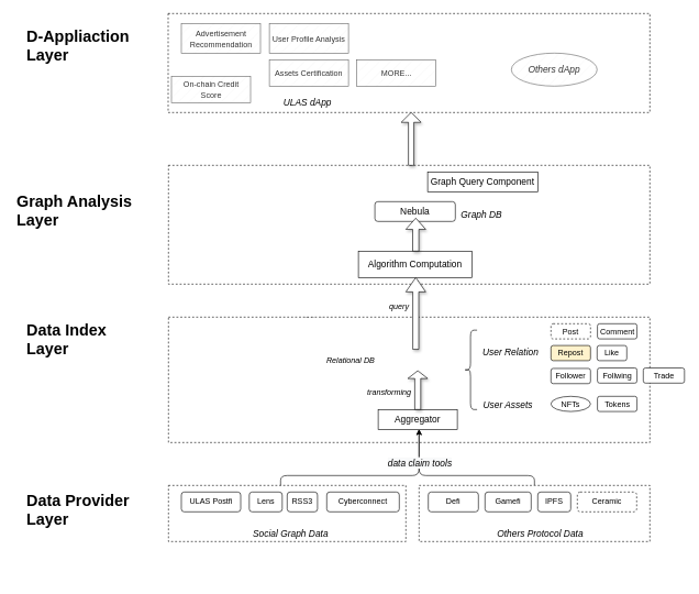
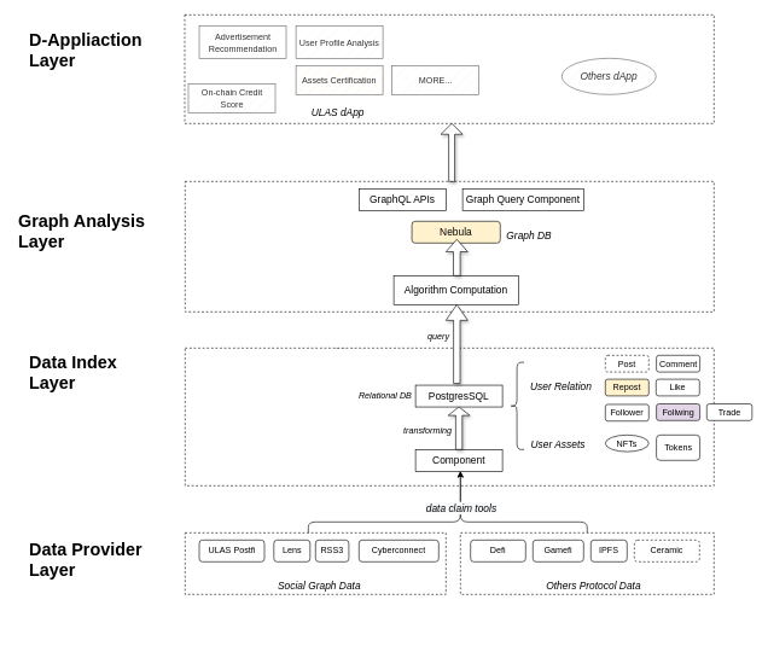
  <mxCell id="0" />
  <mxCell id="1" parent="0" />
  <mxCell id="2" value="" style="rounded=0;whiteSpace=wrap;html=1;dashed=1;" parent="1" vertex="1"><mxGeometry x="255" y="250" width="730" height="180" as="geometry" /></mxCell>
  <mxCell id="3" value="" style="rounded=0;whiteSpace=wrap;html=1;dashed=1;" parent="1" vertex="1"><mxGeometry x="254.5" y="20" width="730.5" height="150" as="geometry" /></mxCell>
  <mxCell id="4" value="" style="rounded=0;whiteSpace=wrap;html=1;dashed=1;" parent="1" vertex="1"><mxGeometry x="255" y="735" width="360" height="85" as="geometry" /></mxCell>
  <mxCell id="5" value="&lt;h1&gt;Data Provider Layer&lt;/h1&gt;" style="text;html=1;strokeColor=none;fillColor=none;spacing=5;spacingTop=-20;whiteSpace=wrap;overflow=hidden;rounded=0;" parent="1" vertex="1"><mxGeometry x="35" y="737.5" width="230" height="140" as="geometry" /></mxCell>
  <mxCell id="6" value="ULAS Postfi" style="rounded=1;whiteSpace=wrap;html=1;" parent="1" vertex="1"><mxGeometry x="274.5" y="745" width="90" height="30" as="geometry" /></mxCell>
  <mxCell id="7" value="&lt;h1&gt;Graph Analysis Layer&lt;/h1&gt;" style="text;html=1;strokeColor=none;fillColor=none;spacing=5;spacingTop=-20;whiteSpace=wrap;overflow=hidden;rounded=0;" parent="1" vertex="1"><mxGeometry x="20" y="285" width="210" height="120" as="geometry" /></mxCell>
  <mxCell id="8" value="&lt;h1&gt;D-Appliaction Layer&lt;/h1&gt;" style="text;html=1;strokeColor=none;fillColor=none;spacing=5;spacingTop=-20;whiteSpace=wrap;overflow=hidden;rounded=0;" parent="1" vertex="1"><mxGeometry x="35" y="35" width="190" height="120" as="geometry" /></mxCell>
  <mxCell id="9" value="Lens" style="rounded=1;whiteSpace=wrap;html=1;" parent="1" vertex="1"><mxGeometry x="377.5" y="745" width="50" height="30" as="geometry" /></mxCell>
  <mxCell id="10" value="Cyberconnect" style="rounded=1;whiteSpace=wrap;html=1;" parent="1" vertex="1"><mxGeometry x="495" y="745" width="110" height="30" as="geometry" /></mxCell>
  <mxCell id="11" value="&lt;h1&gt;Data Index Layer&lt;/h1&gt;&lt;p&gt;&lt;br&gt;&lt;/p&gt;" style="text;html=1;strokeColor=none;fillColor=none;spacing=5;spacingTop=-20;whiteSpace=wrap;overflow=hidden;rounded=0;" parent="1" vertex="1"><mxGeometry x="35" y="479.75" width="200" height="170.5" as="geometry" /></mxCell>
  <mxCell id="12" value="Off-chain" style="text;html=1;strokeColor=none;fillColor=none;align=center;verticalAlign=middle;whiteSpace=wrap;rounded=0;dashed=1;" parent="1" vertex="1"><mxGeometry x="455" y="470" width="60" height="30" as="geometry" /></mxCell>
  <mxCell id="13" value="" style="rounded=0;whiteSpace=wrap;html=1;dashed=1;" parent="1" vertex="1"><mxGeometry x="255" y="480" width="730" height="190" as="geometry" /></mxCell>
- <mxCell id="14" value="Like" style="rounded=1;whiteSpace=wrap;html=1;" parent="1" vertex="1"><mxGeometry x="905" y="523" width="45" height="23" as="geometry" /></mxCell>
+ <mxCell id="14" value="Like" style="rounded=1;whiteSpace=wrap;html=1;" parent="1" vertex="1"><mxGeometry x="905" y="523" width="60" height="23" as="geometry" /></mxCell>
  <mxCell id="15" value="Comment" style="rounded=1;whiteSpace=wrap;html=1;" parent="1" vertex="1"><mxGeometry x="905.5" y="490" width="60" height="23" as="geometry" /></mxCell>
  <mxCell id="16" value="Repost" style="rounded=1;whiteSpace=wrap;html=1;fillColor=#fff2cc;" parent="1" vertex="1"><mxGeometry x="835" y="523" width="60" height="23" as="geometry" /></mxCell>
  <mxCell id="17" value="Follower" style="rounded=1;whiteSpace=wrap;html=1;" parent="1" vertex="1"><mxGeometry x="835" y="557.75" width="60" height="23" as="geometry" /></mxCell>
- <mxCell id="18" value="Follwing" style="rounded=1;whiteSpace=wrap;html=1;" parent="1" vertex="1"><mxGeometry x="905.5" y="557" width="60" height="23" as="geometry" /></mxCell>
+ <mxCell id="18" value="Follwing" style="rounded=1;whiteSpace=wrap;html=1;fillColor=#e1d5e7;" parent="1" vertex="1"><mxGeometry x="905.5" y="557" width="60" height="23" as="geometry" /></mxCell>
  <mxCell id="19" value="&lt;font style=&quot;font-size: 14px;&quot;&gt;&lt;i&gt;User Relation&lt;/i&gt;&lt;/font&gt;" style="text;html=1;strokeColor=none;fillColor=none;align=center;verticalAlign=middle;whiteSpace=wrap;rounded=0;" parent="1" vertex="1"><mxGeometry x="729" y="522.75" width="90" height="20" as="geometry" /></mxCell>
  <mxCell id="20" value="NFTs" style="ellipse;whiteSpace=wrap;html=1;" parent="1" vertex="1"><mxGeometry x="835" y="600" width="60" height="23" as="geometry" /></mxCell>
- <mxCell id="21" value="Tokens" style="rounded=1;whiteSpace=wrap;html=1;" parent="1" vertex="1"><mxGeometry x="905.5" y="600" width="60" height="23" as="geometry" /></mxCell>
+ <mxCell id="21" value="Tokens" style="rounded=1;whiteSpace=wrap;html=1;" parent="1" vertex="1"><mxGeometry x="905.5" y="600" width="60" height="35" as="geometry" /></mxCell>
  <mxCell id="22" value="&lt;font style=&quot;font-size: 14px;&quot;&gt;&lt;i&gt;User Assets&lt;/i&gt;&lt;/font&gt;" style="text;html=1;strokeColor=none;fillColor=none;align=center;verticalAlign=middle;whiteSpace=wrap;rounded=0;" parent="1" vertex="1"><mxGeometry x="729" y="603" width="82" height="20" as="geometry" /></mxCell>
  <mxCell id="23" value="&lt;font style=&quot;font-size: 14px;&quot;&gt;&lt;i&gt;Social Graph Data&lt;/i&gt;&lt;/font&gt;" style="text;html=1;strokeColor=none;fillColor=none;align=center;verticalAlign=middle;whiteSpace=wrap;rounded=0;" parent="1" vertex="1"><mxGeometry x="377.5" y="795" width="125" height="25" as="geometry" /></mxCell>
  <mxCell id="24" value="" style="edgeStyle=orthogonalEdgeStyle;rounded=1;orthogonalLoop=1;jettySize=auto;html=1;fontSize=14;exitX=0.5;exitY=0;exitDx=0;exitDy=0;" parent="1" source="25" edge="1"><mxGeometry relative="1" as="geometry"><mxPoint x="635" y="650" as="targetPoint" /><Array as="points"><mxPoint x="810" y="720" /><mxPoint x="635" y="720" /></Array></mxGeometry></mxCell>
  <mxCell id="25" value="" style="rounded=0;whiteSpace=wrap;html=1;dashed=1;" parent="1" vertex="1"><mxGeometry x="635" y="735" width="350" height="85" as="geometry" /></mxCell>
  <mxCell id="26" value="Defi" style="rounded=1;whiteSpace=wrap;html=1;" parent="1" vertex="1"><mxGeometry x="649" y="745" width="76" height="30" as="geometry" /></mxCell>
  <mxCell id="27" value="Gamefi" style="rounded=1;whiteSpace=wrap;html=1;" parent="1" vertex="1"><mxGeometry x="735" y="745" width="70" height="30" as="geometry" /></mxCell>
  <mxCell id="28" value="IPFS" style="rounded=1;whiteSpace=wrap;html=1;" parent="1" vertex="1"><mxGeometry x="815" y="745" width="50" height="30" as="geometry" /></mxCell>
  <mxCell id="29" value="&lt;font style=&quot;font-size: 14px;&quot;&gt;&lt;i&gt;Others Protocol Data&lt;/i&gt;&lt;/font&gt;" style="text;html=1;strokeColor=none;fillColor=none;align=center;verticalAlign=middle;whiteSpace=wrap;rounded=0;" parent="1" vertex="1"><mxGeometry x="735" y="795" width="167.5" height="25" as="geometry" /></mxCell>
  <mxCell id="30" value="" style="edgeStyle=orthogonalEdgeStyle;orthogonalLoop=1;jettySize=auto;html=1;fontSize=14;rounded=1;" parent="1" source="4" edge="1"><mxGeometry relative="1" as="geometry"><Array as="points"><mxPoint x="425" y="720" /><mxPoint x="635" y="720" /></Array><mxPoint x="635" y="650" as="targetPoint" /></mxGeometry></mxCell>
  <mxCell id="31" value="&lt;span style=&quot;font-size: 14px; background-color: rgb(248, 249, 250);&quot;&gt;data claim tools&lt;/span&gt;" style="edgeLabel;html=1;align=center;verticalAlign=middle;resizable=0;points=[];fontSize=12;fontStyle=2" vertex="1" connectable="0" parent="30"><mxGeometry x="-0.159" y="-3" relative="1" as="geometry"><mxPoint x="101" y="-23" as="offset" /></mxGeometry></mxCell>
  <mxCell id="32" value="Ceramic" style="rounded=1;whiteSpace=wrap;html=1;dashed=1;" parent="1" vertex="1"><mxGeometry x="875" y="745" width="90" height="30" as="geometry" /></mxCell>
+ <mxCell id="33" value="PostgresSQL" style="rounded=0;whiteSpace=wrap;html=1;fontSize=14;" parent="1" vertex="1"><mxGeometry x="573" y="531.25" width="120" height="30" as="geometry" /></mxCell>
  <mxCell id="34" value="Algorithm Computation" style="rounded=0;whiteSpace=wrap;html=1;fontSize=14;" parent="1" vertex="1"><mxGeometry x="543" y="380" width="172" height="40" as="geometry" /></mxCell>
  <mxCell id="35" value="&lt;font style=&quot;font-size: 12px;&quot;&gt;Advertisement&lt;br&gt;Recommendation&lt;/font&gt;" style="rounded=0;whiteSpace=wrap;html=1;fontSize=14;fillColor=#f5f5f5;strokeColor=#666666;fontColor=#333333;perimeterSpacing=0;fillStyle=hatch;" parent="1" vertex="1"><mxGeometry x="274.5" y="35" width="120" height="45" as="geometry" /></mxCell>
  <mxCell id="36" value="&lt;font style=&quot;font-size: 12px;&quot;&gt;User Profile Analysis&lt;/font&gt;" style="rounded=0;whiteSpace=wrap;html=1;fontSize=14;fillColor=#f5f5f5;strokeColor=#666666;fontColor=#333333;fillStyle=hatch;" parent="1" vertex="1"><mxGeometry x="408" y="35" width="120" height="45" as="geometry" /></mxCell>
- <mxCell id="37" value="Nebula" style="rounded=1;whiteSpace=wrap;html=1;fontSize=14;" parent="1" vertex="1"><mxGeometry x="568" y="305" width="122" height="30" as="geometry" /></mxCell>
+ <mxCell id="37" value="Nebula" style="rounded=1;whiteSpace=wrap;html=1;fontSize=14;fillColor=#fff2cc;" parent="1" vertex="1"><mxGeometry x="568" y="305" width="122" height="30" as="geometry" /></mxCell>
  <mxCell id="38" value="&lt;span style=&quot;font-size: 14px;&quot;&gt;&lt;i&gt;Graph DB&lt;/i&gt;&lt;/span&gt;" style="text;html=1;strokeColor=none;fillColor=none;align=center;verticalAlign=middle;whiteSpace=wrap;rounded=0;" parent="1" vertex="1"><mxGeometry x="675" y="315" width="110" height="20" as="geometry" /></mxCell>
+ <mxCell id="39" value="GraphQL APIs" style="rounded=0;whiteSpace=wrap;html=1;fontSize=14;" parent="1" vertex="1"><mxGeometry x="495" y="260" width="120" height="30" as="geometry" /></mxCell>
  <mxCell id="40" value="&lt;div style=&quot;&quot;&gt;&lt;font style=&quot;font-size: 12px;&quot;&gt;On-chain Credit Score&lt;/font&gt;&lt;/div&gt;" style="rounded=0;whiteSpace=wrap;html=1;fontSize=14;align=center;fillColor=#f5f5f5;strokeColor=#666666;fontColor=#333333;fillStyle=hatch;" parent="1" vertex="1"><mxGeometry x="259.5" y="115" width="120" height="40" as="geometry" /></mxCell>
- <mxCell id="41" value="&lt;div style=&quot;&quot;&gt;&lt;font style=&quot;font-size: 12px;&quot;&gt;Assets Certification&lt;/font&gt;&lt;/div&gt;" style="rounded=0;whiteSpace=wrap;html=1;fontSize=14;align=center;fillColor=#f5f5f5;strokeColor=#666666;fontColor=#333333;fillStyle=hatch;" parent="1" vertex="1"><mxGeometry x="408" y="90" width="120" height="40" as="geometry" /></mxCell>
+ <mxCell id="41" value="&lt;div style=&quot;&quot;&gt;&lt;font style=&quot;font-size: 12px;&quot;&gt;Assets Certification&lt;/font&gt;&lt;/div&gt;" style="rounded=0;whiteSpace=wrap;html=1;fontSize=14;align=center;fillColor=#fff2cc;strokeColor=#666666;fontColor=#333333;fillStyle=hatch;" parent="1" vertex="1"><mxGeometry x="408" y="90" width="120" height="40" as="geometry" /></mxCell>
  <mxCell id="42" value="&lt;div style=&quot;&quot;&gt;&lt;font style=&quot;font-size: 12px;&quot;&gt;MORE...&lt;/font&gt;&lt;/div&gt;" style="rounded=0;whiteSpace=wrap;html=1;fontSize=14;align=center;fillColor=#f5f5f5;strokeColor=#666666;fontColor=#333333;fillStyle=hatch;" parent="1" vertex="1"><mxGeometry x="540.5" y="90" width="120" height="40" as="geometry" /></mxCell>
  <mxCell id="43" value="&lt;font style=&quot;font-size: 14px;&quot;&gt;&lt;i&gt;ULAS dApp&lt;/i&gt;&lt;/font&gt;" style="text;html=1;strokeColor=none;fillColor=none;align=center;verticalAlign=middle;whiteSpace=wrap;rounded=0;" parent="1" vertex="1"><mxGeometry x="406.25" y="140" width="120" height="30" as="geometry" /></mxCell>
  <mxCell id="44" value="&lt;i style=&quot;font-size: 14px;&quot;&gt;Others dApp&lt;/i&gt;" style="ellipse;whiteSpace=wrap;html=1;fillStyle=hatch;fontSize=12;fillColor=#f5f5f5;fontColor=#333333;strokeColor=#666666;" parent="1" vertex="1"><mxGeometry x="775" y="80" width="130" height="50" as="geometry" /></mxCell>
  <mxCell id="45" value="" style="shape=curlyBracket;whiteSpace=wrap;html=1;rounded=1;fillStyle=hatch;fontSize=12;" vertex="1" parent="1"><mxGeometry x="703" y="499.75" width="20" height="120.25" as="geometry" /></mxCell>
- <mxCell id="46" value="Aggregator" style="rounded=0;whiteSpace=wrap;html=1;fontSize=14;" vertex="1" parent="1"><mxGeometry x="573" y="620.25" width="120" height="30" as="geometry" /></mxCell>
+ <mxCell id="46" value="Component" style="rounded=0;whiteSpace=wrap;html=1;fontSize=14;" vertex="1" parent="1"><mxGeometry x="573" y="620.25" width="120" height="30" as="geometry" /></mxCell>
  <mxCell id="47" value="" style="shape=singleArrow;direction=north;whiteSpace=wrap;html=1;shadow=1;fillStyle=auto;fontSize=12;" vertex="1" parent="1"><mxGeometry x="618" y="561.25" width="30" height="58.75" as="geometry" /></mxCell>
  <mxCell id="48" value="&lt;i&gt;transforming&lt;/i&gt;" style="text;html=1;strokeColor=none;fillColor=none;align=center;verticalAlign=middle;whiteSpace=wrap;rounded=0;fillStyle=hatch;fontSize=12;" vertex="1" parent="1"><mxGeometry x="555" y="580" width="70" height="30" as="geometry" /></mxCell>
  <mxCell id="49" value="&lt;i&gt;Relational DB&lt;/i&gt;" style="text;html=1;strokeColor=none;fillColor=none;align=center;verticalAlign=middle;whiteSpace=wrap;rounded=0;fillStyle=hatch;fontSize=12;" vertex="1" parent="1"><mxGeometry x="490" y="531.25" width="83" height="30" as="geometry" /></mxCell>
  <mxCell id="50" value="" style="shape=singleArrow;direction=north;whiteSpace=wrap;html=1;shadow=1;fillStyle=auto;fontSize=12;" vertex="1" parent="1"><mxGeometry x="615" y="420" width="30" height="108.75" as="geometry" /></mxCell>
  <mxCell id="51" value="&lt;i&gt;query&lt;/i&gt;" style="text;html=1;strokeColor=none;fillColor=none;align=center;verticalAlign=middle;whiteSpace=wrap;rounded=0;fillStyle=hatch;fontSize=12;" vertex="1" parent="1"><mxGeometry x="585" y="449.75" width="40" height="30" as="geometry" /></mxCell>
  <mxCell id="52" value="RSS3" style="rounded=1;whiteSpace=wrap;html=1;" vertex="1" parent="1"><mxGeometry x="435" y="745" width="46" height="30" as="geometry" /></mxCell>
  <mxCell id="53" value="" style="shape=singleArrow;direction=north;whiteSpace=wrap;html=1;shadow=1;fillStyle=auto;fontSize=12;arrowWidth=0.311;arrowSize=0.341;" vertex="1" parent="1"><mxGeometry x="615" y="330" width="30" height="50" as="geometry" /></mxCell>
  <mxCell id="54" value="Trade" style="rounded=1;whiteSpace=wrap;html=1;" vertex="1" parent="1"><mxGeometry x="975" y="557" width="62.5" height="23" as="geometry" /></mxCell>
  <mxCell id="55" value="Post" style="rounded=1;whiteSpace=wrap;html=1;dashed=1;" vertex="1" parent="1"><mxGeometry x="835" y="490" width="60" height="23" as="geometry" /></mxCell>
  <mxCell id="56" value="" style="shape=singleArrow;direction=north;whiteSpace=wrap;html=1;shadow=1;fillStyle=auto;fontSize=12;arrowWidth=0.275;arrowSize=0.186;" vertex="1" parent="1"><mxGeometry x="608" y="170" width="30" height="80" as="geometry" /></mxCell>
- <mxCell id="57" value="Graph Query Component" style="rounded=0;whiteSpace=wrap;html=1;fontSize=14;" vertex="1" parent="1"><mxGeometry x="648" y="260" width="167" height="30" as="geometry" /></mxCell>
+ <mxCell id="57" value="Graph Query Component" style="rounded=0;whiteSpace=wrap;html=1;fontSize=14;" vertex="1" parent="1"><mxGeometry x="638" y="260" width="167" height="30" as="geometry" /></mxCell>
